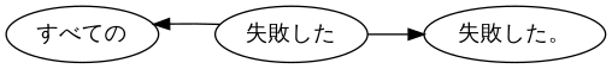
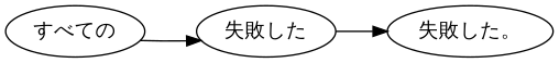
  digraph {
    rankdir=LR
    n1 [label="すべての"]
    n2 [label="失敗した"]
    n3 [label="失敗した。"]
-   n2 -> n1
+   n1 -> n2
    n2 -> n3
  }
